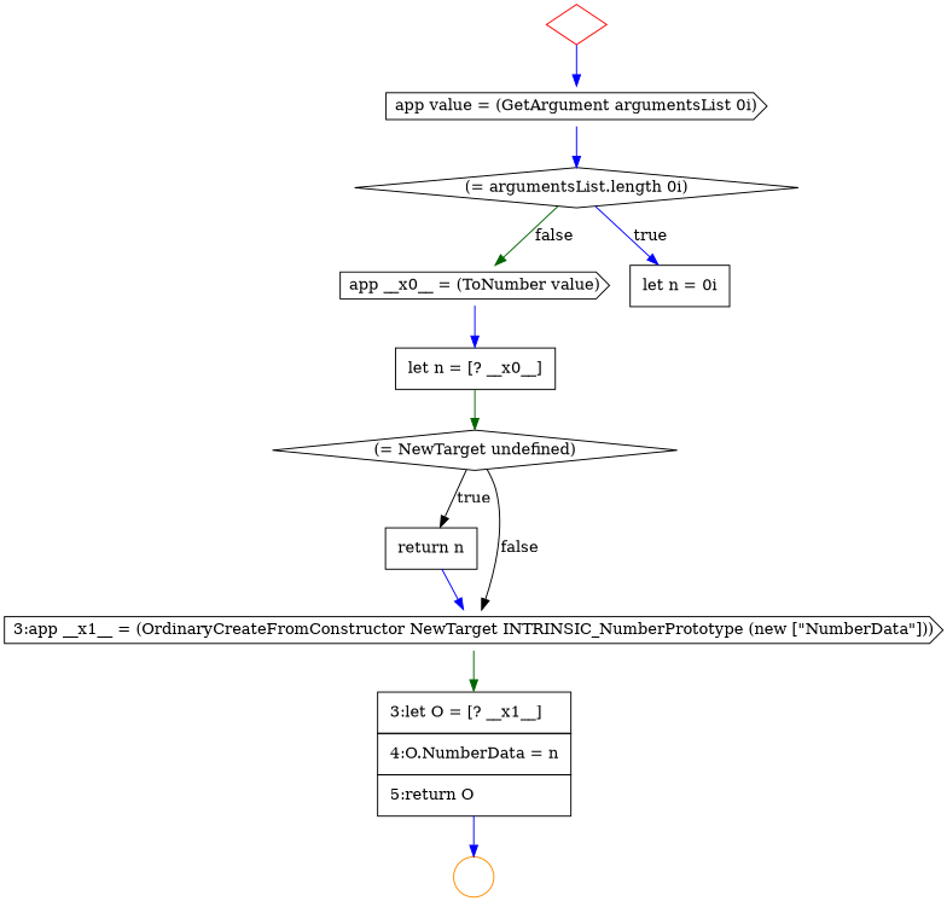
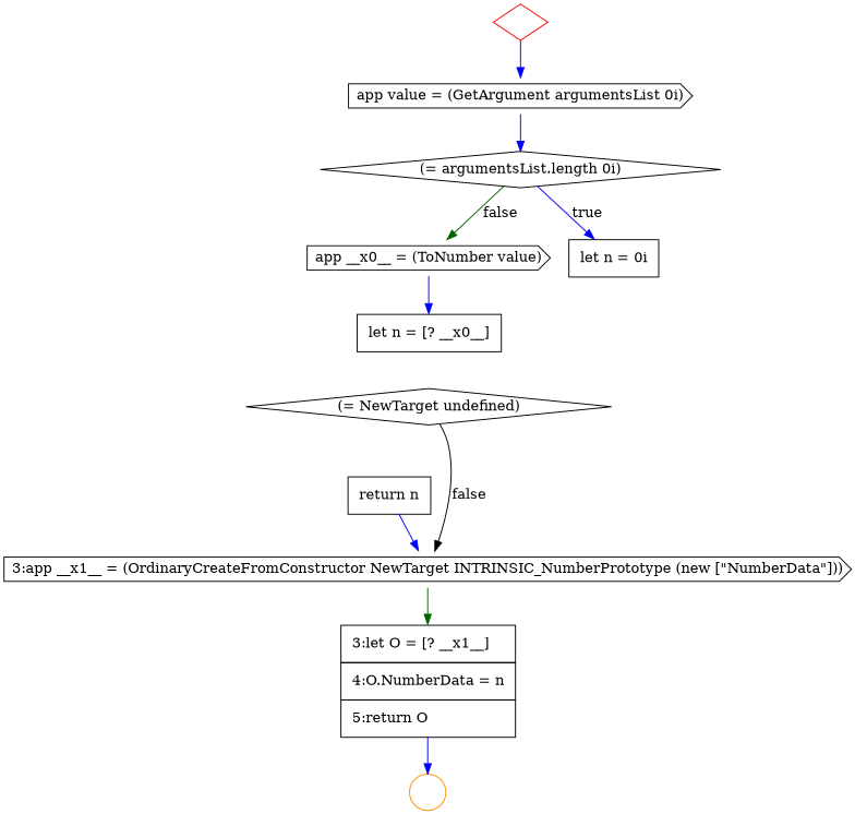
  digraph {
    node [color=black fillcolor=white shape=none style=filled]
    edge [color=blue]
    n1 [label=<<font color="black">app value = (GetArgument argumentsList 0i)</font>> shape=cds]
    n2 [label=<<font color="black">(= argumentsList.length 0i)</font>> shape=diamond]
    n3 [label=<<font color="black">app __x0__ = (ToNumber value)</font>> shape=cds]
    n4 [label=<<font color="black">     <table border="0" cellborder="1" cellspacing="0" cellpadding="10">       <tr><td align="left">let n = 0i</td></tr>     </table>   </font>> margin=0]
    n5 [label=<<font color="black">     <table border="0" cellborder="1" cellspacing="0" cellpadding="10">       <tr><td align="left">let n = [? __x0__]</td></tr>     </table>   </font>> margin=0]
    n6 [label=<<font color="black">(= NewTarget undefined)</font>> shape=diamond]
    n7 [label=<<font color="black">     <table border="0" cellborder="1" cellspacing="0" cellpadding="10">       <tr><td align="left">return n</td></tr>     </table>   </font>> margin=0]
    n8 [label=<<font color="black">3:app __x1__ = (OrdinaryCreateFromConstructor NewTarget INTRINSIC_NumberPrototype (new [&quot;NumberData&quot;]))</font>> shape=cds]
    n9 [label=<<font color="black">     <table border="0" cellborder="1" cellspacing="0" cellpadding="10">       <tr><td align="left">3:let O = [? __x1__]</td></tr>       <tr><td align="left">4:O.NumberData = n</td></tr>       <tr><td align="left">5:return O</td></tr>     </table>   </font>> margin=0]
    n10 [color=darkorange label=" " shape=circle]
    n11 [color=red label=" " shape=diamond]
    n1 -> n2
    n2 -> n3 [color=darkgreen label=<<font color="black">false</font>>]
    n2 -> n4 [label=<<font color="black">true</font>>]
    n3 -> n5
-   n5 -> n6 [color=darkgreen]
-   n6 -> n7 [color=black label=<<font color="black">true</font>>]
    n6 -> n8 [color=black label=<<font color="black">false</font>>]
    n7 -> n8
    n8 -> n9 [color=darkgreen]
    n9 -> n10
    n11 -> n1
  }
